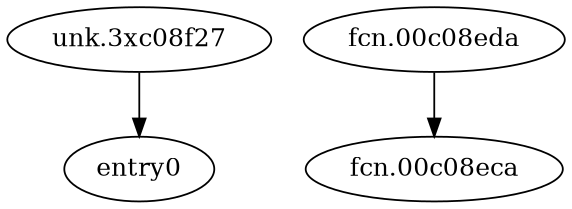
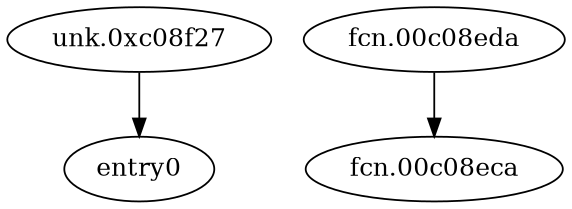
  digraph {
    n1 [label=entry0]
-   n2 [label="unk.3xc08f27"]
+   n2 [label="unk.0xc08f27"]
    n3 [label="fcn.00c08eda"]
    n4 [label="fcn.00c08eca"]
    n2 -> n1
    n3 -> n4
  }
